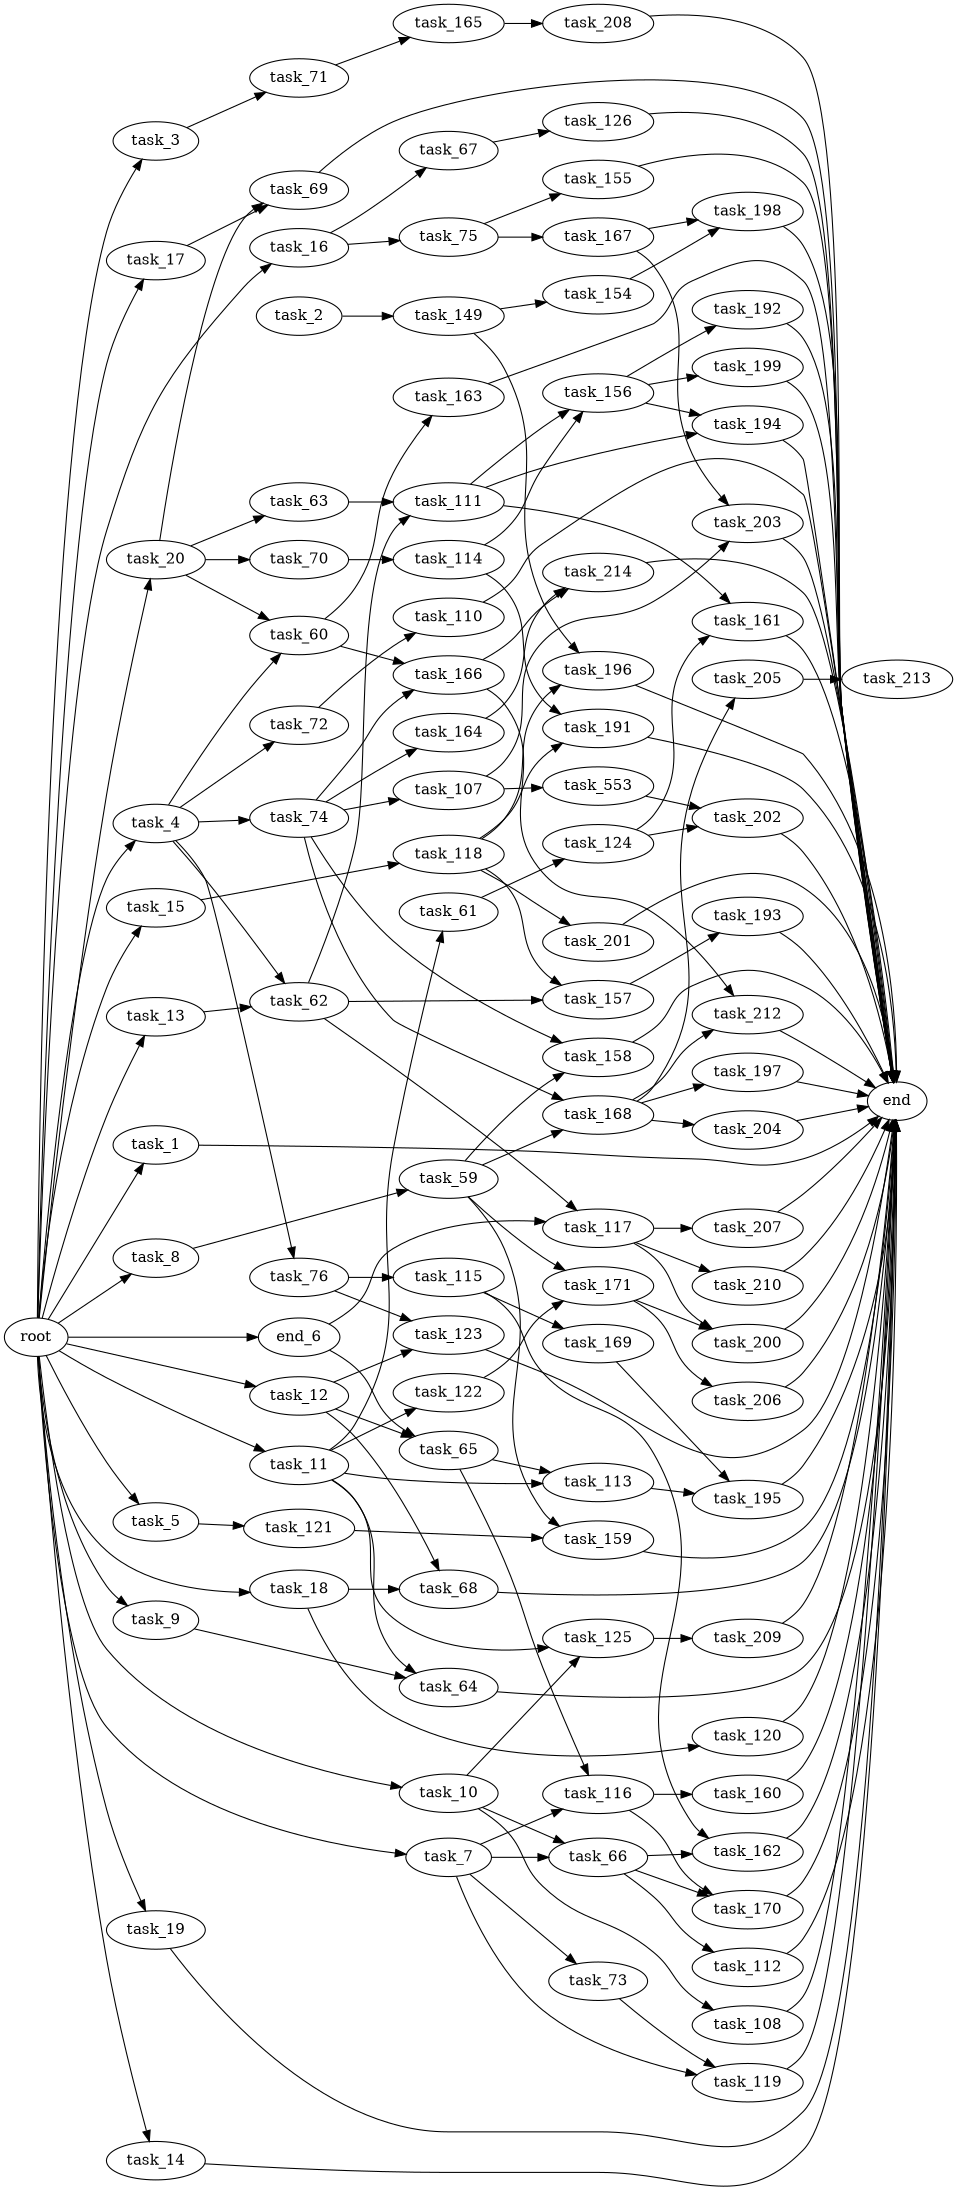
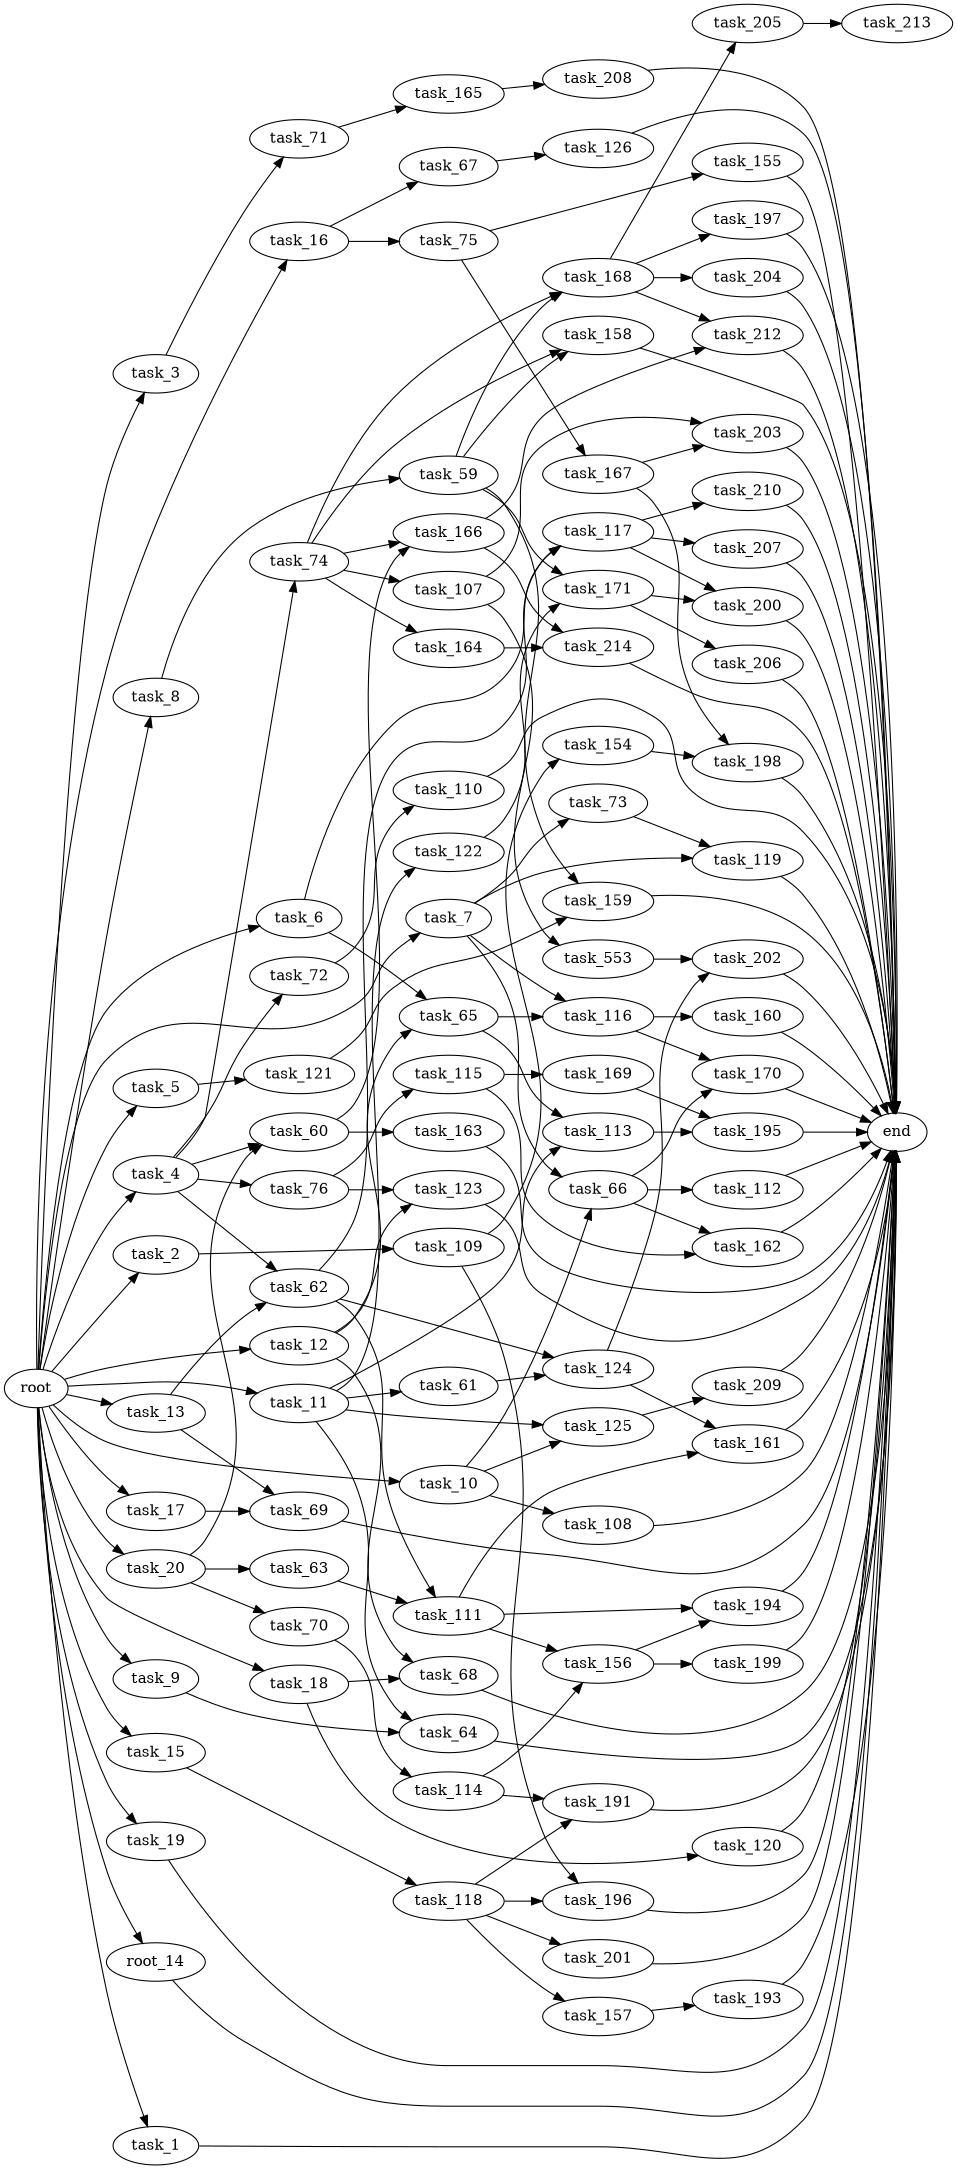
  digraph {
    rankdir=LR
    task_207
    end
-   task_192
    task_16
    task_75
    task_67
    task_155
    task_167
    task_126
    task_212
    task_168
    task_197
    task_204
    task_205
    task_213
    task_115
    task_162
    task_169
    task_195
    task_158
    task_125
    task_209
    task_12
    task_68
    task_123
    task_65
    task_113
    task_116
    task_119
    task_13
    task_62
    task_69
    task_111
    task_117
    task_157
    task_11
    task_61
    task_122
    task_64
    task_124
    task_171
    task_20
    task_63
    task_60
    task_70
    task_166
    task_163
    task_114
    task_156
    task_194
    task_161
    task_199
    task_200
    task_210
    task_193
    n56 [label=task_553]
    task_107
    task_203
    task_202
-   task_6 [label=end_6]
+   task_6
    task_108
    task_72
    task_110
    task_5
    task_121
    task_159
    root
    task_7
    task_4
    task_19
    task_10
-   task_14
+   task_14 [label=root_14]
    task_1
    task_18
    task_15
    task_3
    task_8
    task_9
    task_2
    task_17
    task_66
    task_73
    task_74
    task_76
    task_120
    task_118
    task_71
    task_59
-   task_109 [label=task_149]
+   task_109
    task_112
    task_170
    task_160
    task_164
    task_214
    task_198
    task_165
    task_208
    task_191
    task_206
    task_196
    task_201
    task_154
    task_207 -> end
-   task_192 -> end
    task_16 -> task_75
    task_16 -> task_67
    task_75 -> task_155
    task_75 -> task_167
    task_67 -> task_126
    task_155 -> end
    task_167 -> task_203
    task_167 -> task_198
    task_126 -> end
    task_212 -> end
    task_168 -> task_212
    task_168 -> task_197
    task_168 -> task_204
    task_168 -> task_205
    task_197 -> end
    task_204 -> end
    task_205 -> task_213
    task_115 -> task_162
    task_115 -> task_169
    task_162 -> end
    task_169 -> task_195
    task_195 -> end
    task_158 -> end
    task_125 -> task_209
    task_209 -> end
    task_12 -> task_68
    task_12 -> task_123
    task_12 -> task_65
    task_68 -> end
    task_123 -> end
    task_65 -> task_113
    task_65 -> task_116
    task_113 -> task_195
    task_116 -> task_170
    task_116 -> task_160
    task_119 -> end
    task_13 -> task_62
-   task_20 -> task_69
+   task_13 -> task_69
    task_62 -> task_111
    task_62 -> task_117
-   task_62 -> task_157
+   task_62 -> task_124
    task_69 -> end
    task_111 -> task_156
    task_111 -> task_194
    task_111 -> task_161
    task_117 -> task_207
    task_117 -> task_200
    task_117 -> task_210
    task_157 -> task_193
    task_11 -> task_125
    task_11 -> task_113
    task_11 -> task_61
    task_11 -> task_122
    task_11 -> task_64
    task_61 -> task_124
    task_122 -> task_171
    task_64 -> end
    task_124 -> task_161
    task_124 -> task_202
    task_171 -> task_200
    task_171 -> task_206
    task_20 -> task_63
    task_20 -> task_60
    task_20 -> task_70
    task_63 -> task_111
    task_60 -> task_166
    task_60 -> task_163
    task_70 -> task_114
    task_166 -> task_212
    task_166 -> task_214
    task_163 -> end
    task_114 -> task_156
    task_114 -> task_191
-   task_156 -> task_192
    task_156 -> task_194
    task_156 -> task_199
    task_194 -> end
    task_161 -> end
    task_199 -> end
    task_200 -> end
    task_210 -> end
    task_193 -> end
    n56 -> task_202
    task_107 -> n56
    task_107 -> task_203
    task_203 -> end
    task_202 -> end
    task_6 -> task_65
    task_6 -> task_117
    task_108 -> end
    task_72 -> task_110
    task_110 -> end
    task_5 -> task_121
    task_121 -> task_159
    task_159 -> end
    root -> task_16
    root -> task_12
    root -> task_13
    root -> task_11
    root -> task_20
    root -> task_6
    root -> task_5
    root -> task_7
    root -> task_4
    root -> task_19
    root -> task_10
    root -> task_14
    root -> task_1
    root -> task_18
    root -> task_15
    root -> task_3
    root -> task_8
    root -> task_9
+   root -> task_2
    root -> task_17
    task_7 -> task_116
    task_7 -> task_119
    task_7 -> task_66
    task_7 -> task_73
    task_4 -> task_62
    task_4 -> task_60
    task_4 -> task_72
    task_4 -> task_74
    task_4 -> task_76
    task_19 -> end
    task_10 -> task_125
    task_10 -> task_108
    task_10 -> task_66
    task_14 -> end
    task_1 -> end
    task_18 -> task_68
    task_18 -> task_120
    task_15 -> task_118
    task_3 -> task_71
    task_8 -> task_59
    task_9 -> task_64
    task_2 -> task_109
    task_17 -> task_69
    task_66 -> task_162
    task_66 -> task_112
    task_66 -> task_170
    task_73 -> task_119
    task_74 -> task_168
    task_74 -> task_158
    task_74 -> task_166
    task_74 -> task_107
    task_74 -> task_164
    task_76 -> task_115
    task_76 -> task_123
    task_120 -> end
    task_118 -> task_157
    task_118 -> task_191
    task_118 -> task_196
    task_118 -> task_201
    task_71 -> task_165
    task_59 -> task_168
    task_59 -> task_158
    task_59 -> task_171
    task_59 -> task_159
    task_109 -> task_196
    task_109 -> task_154
    task_112 -> end
    task_170 -> end
    task_160 -> end
    task_164 -> task_214
    task_214 -> end
    task_198 -> end
    task_165 -> task_208
    task_208 -> end
    task_191 -> end
    task_206 -> end
    task_196 -> end
    task_201 -> end
    task_154 -> task_198
  }
